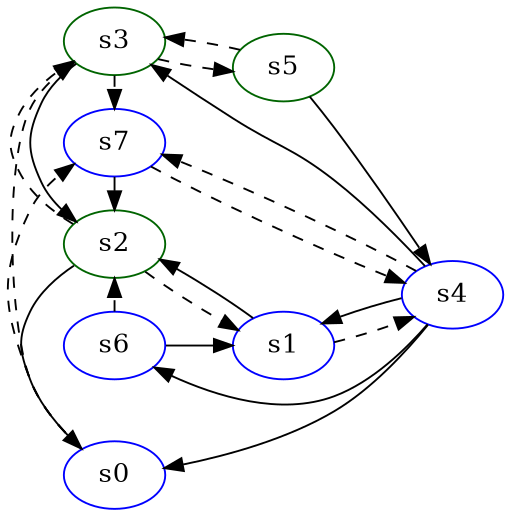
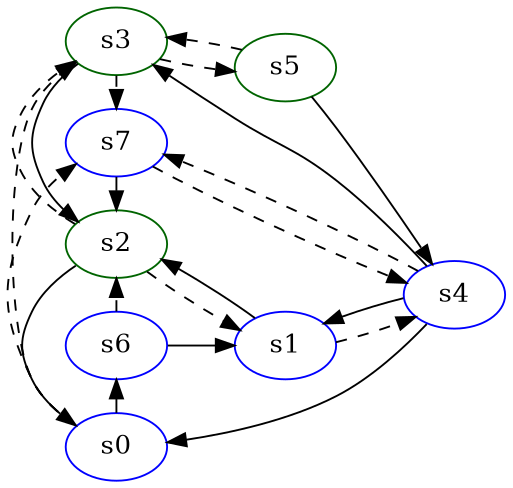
  digraph {
    rankdir=LR
    node [color=blue player=0]
    edge [style=dashed]
    s3 [color=darkgreen]
    s0 [player=1]
    s6 [player=1]
    s7
    s2 [color=darkgreen player=1]
    s5 [color=darkgreen]
    s1
    s4 [player=1]
    s3 -> s7 [constraint="!(time % 6 == 3)"]
    s3 -> s2 [constraint="time == 13 || time == 15 || time == 24" style=solid]
    s3 -> s5 [constraint="time % 4 == 3 || time % 4 == 2"]
    s0 -> s3 [constraint="time % 4 == 0"]
-   s4 -> s6 [constraint="time % 4 == 0 || time % 3 == 2" style=solid]
+   s0 -> s6 [constraint="time % 4 == 0 || time % 3 == 2" style=solid]
    s0 -> s7 [constraint="!(time % 6 == 2)"]
    s6 -> s2 [constraint="time % 2 == 0 && time % 5 == 0"]
    s6 -> s1 [style=solid]
    s7 -> s2 [constraint="time % 5 == 1 || time % 4 == 0" style=solid]
    s7 -> s4 [constraint="time % 2 == 0 && time % 4 == 3"]
    s2 -> s3 [constraint="time == 0 || time == 10 || time == 15"]
    s2 -> s0 [constraint="time % 2 == 0 && time % 3 == 2" style=solid]
    s2 -> s1 [constraint="time == 0 || time == 6 || time == 16 || time == 17 || time == 19"]
    s5 -> s3 [constraint="!(time % 4 == 1)"]
    s5 -> s4 [style=solid]
    s1 -> s2 [constraint="time == 1 || time == 3 || time == 8 || time == 15 || time == 19" style=solid]
    s1 -> s4
    s4 -> s3 [constraint="time == 19 || time == 25" style=solid]
    s4 -> s0 [constraint="time % 4 == 1 || time % 2 == 1" style=solid]
    s4 -> s7 [constraint="time % 8 == 3"]
    s4 -> s1 [constraint="!(time % 6 == 0)" style=solid]
  }
